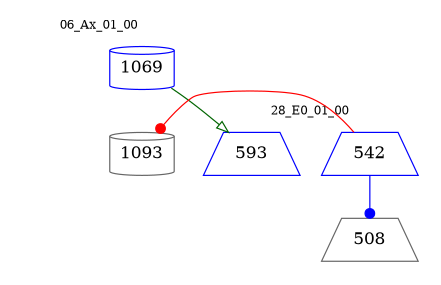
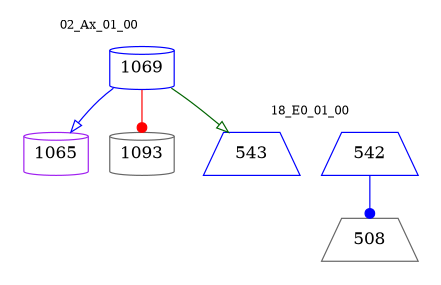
  digraph {
    node [color=blue shape=cylinder]
    edge [arrowhead=onormal color=blue]
    n1 [label=1069]
+   n2 [color=purple label=1065]
    n3 [color=gray40 label=1093]
    n4 [label=542 shape=trapezium]
    n5 [color=gray40 label=508 shape=trapezium]
-   n6 [label=593 shape=trapezium]
+   n6 [label=543 shape=trapezium]
    subgraph cluster_1 {
      color=white
      fontsize=10
-     label="06_Ax_01_00"
+     label="02_Ax_01_00"
      n1
+     n2
      n3
    }
    subgraph cluster_2 {
      color=white
      fontsize=10
-     label="28_E0_01_00"
+     label="18_E0_01_00"
      n4
      n5
      n6
    }
-   n4 -> n3 [arrowhead=dot color=red]
+   n1 -> n2
+   n1 -> n3 [arrowhead=dot color=red]
    n1 -> n6 [color=darkgreen]
    n4 -> n5 [arrowhead=dot]
  }
